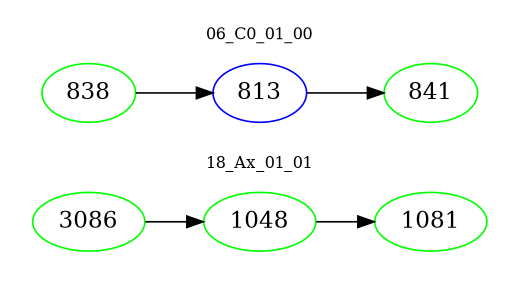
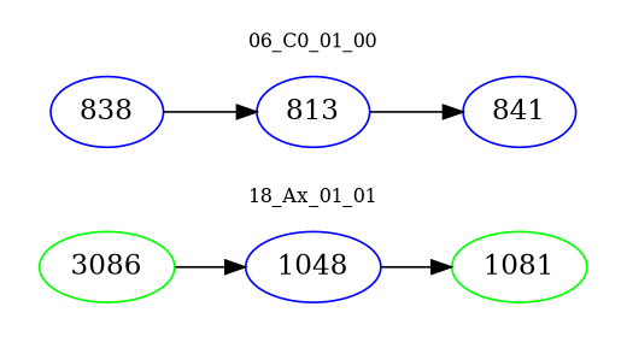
  digraph {
    rankdir=LR
    node [color=green]
    edge [color=black]
    n1 [label=3086]
-   n2 [label=1048]
+   n2 [color=blue label=1048]
    n3 [label=1081]
-   n4 [label=838]
+   n4 [color=blue label=838]
    n5 [color=blue label=813]
-   n6 [label=841]
+   n6 [color=blue label=841]
    subgraph cluster_1 {
      color=white
      fontsize=10
      label="18_Ax_01_01"
      n1
      n2
      n3
    }
    subgraph cluster_2 {
      color=white
      fontsize=10
      label="06_C0_01_00"
      n4
      n5
      n6
    }
    n1 -> n2
    n2 -> n3
    n4 -> n5
    n5 -> n6
  }
